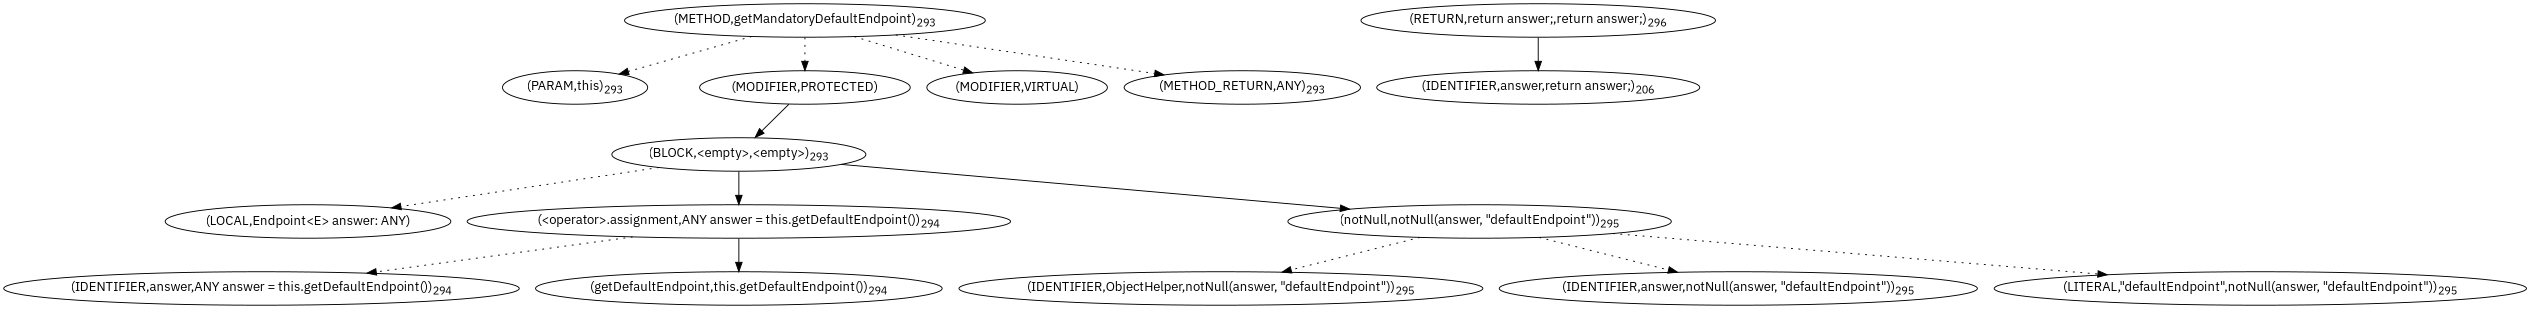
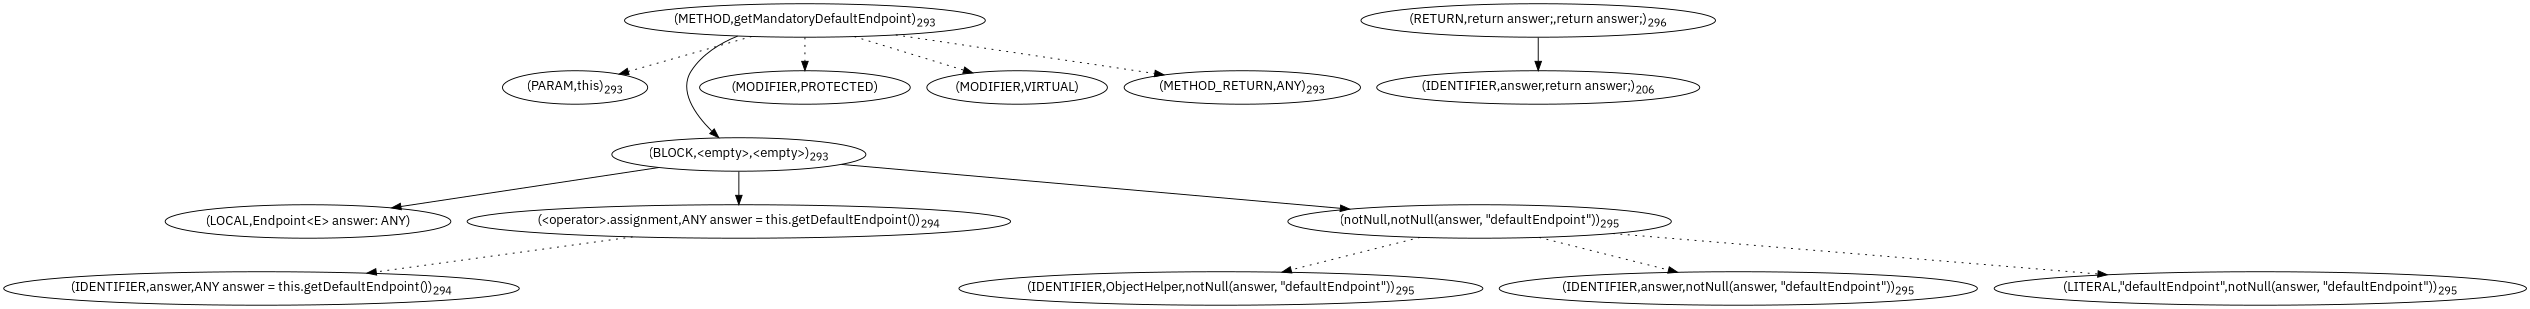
  digraph {
    fontname="IBM Plex Sans"
    node [fontname="IBM Plex Sans"]
    edge [fontname="IBM Plex Sans" style=dotted]
    n1 [label=<(METHOD,getMandatoryDefaultEndpoint)<SUB>293</SUB>>]
    n2 [label=<(PARAM,this)<SUB>293</SUB>>]
    n3 [label=<(BLOCK,&lt;empty&gt;,&lt;empty&gt;)<SUB>293</SUB>>]
    n4 [label=<(MODIFIER,PROTECTED)>]
    n5 [label=<(MODIFIER,VIRTUAL)>]
    n6 [label=<(METHOD_RETURN,ANY)<SUB>293</SUB>>]
    n7 [label=<(LOCAL,Endpoint&lt;E&gt; answer: ANY)>]
    n8 [label=<(&lt;operator&gt;.assignment,ANY answer = this.getDefaultEndpoint())<SUB>294</SUB>>]
    n9 [label=<(notNull,notNull(answer, &quot;defaultEndpoint&quot;))<SUB>295</SUB>>]
    n10 [label=<(IDENTIFIER,answer,ANY answer = this.getDefaultEndpoint())<SUB>294</SUB>>]
-   n11 [label=<(getDefaultEndpoint,this.getDefaultEndpoint())<SUB>294</SUB>>]
    n12 [label=<(IDENTIFIER,ObjectHelper,notNull(answer, &quot;defaultEndpoint&quot;))<SUB>295</SUB>>]
    n13 [label=<(IDENTIFIER,answer,notNull(answer, &quot;defaultEndpoint&quot;))<SUB>295</SUB>>]
    n14 [label=<(LITERAL,&quot;defaultEndpoint&quot;,notNull(answer, &quot;defaultEndpoint&quot;))<SUB>295</SUB>>]
    n15 [label=<(RETURN,return answer;,return answer;)<SUB>296</SUB>>]
    n16 [label=<(IDENTIFIER,answer,return answer;)<SUB>206</SUB>>]
    n1 -> n2
-   n4 -> n3 [style=solid]
+   n1 -> n3 [style=solid]
    n1 -> n4
    n1 -> n5
    n1 -> n6
-   n3 -> n7
+   n3 -> n7 [style=solid]
    n3 -> n8 [style=solid]
    n3 -> n9 [style=solid]
    n8 -> n10
-   n8 -> n11 [style=solid]
    n9 -> n12
    n9 -> n13
    n9 -> n14
    n15 -> n16 [style=solid]
  }
